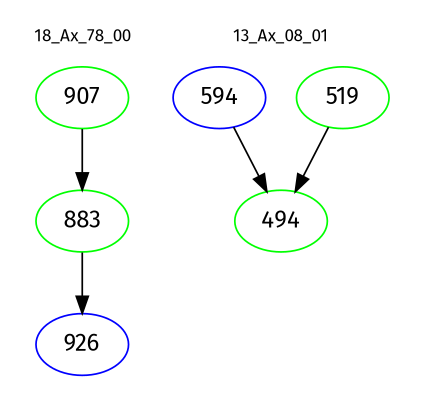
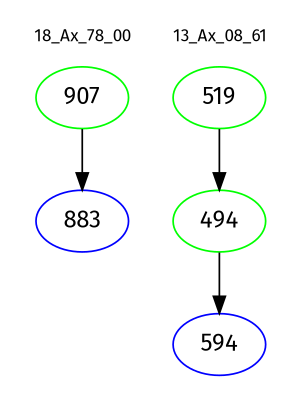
  digraph {
    fontname="Fira Sans"
    node [color=green fontname="Fira Sans"]
    edge [color=black fontname="Fira Sans"]
    n1 [label=907]
-   n2 [label=883]
-   n3 [color=blue label=926]
+   n2 [color=blue label=883]
    n4 [label=519]
    n5 [label=494]
    n6 [color=blue label=594]
    subgraph cluster_1 {
      color=white
      fontsize=10
      label="18_Ax_78_00"
      n1
      n2
-     n3
    }
    subgraph cluster_2 {
      color=white
      fontsize=10
-     label="13_Ax_08_01"
+     label="13_Ax_08_61"
      n4
      n5
      n6
    }
    n1 -> n2
-   n2 -> n3
    n4 -> n5
-   n6 -> n5
+   n5 -> n6
  }
